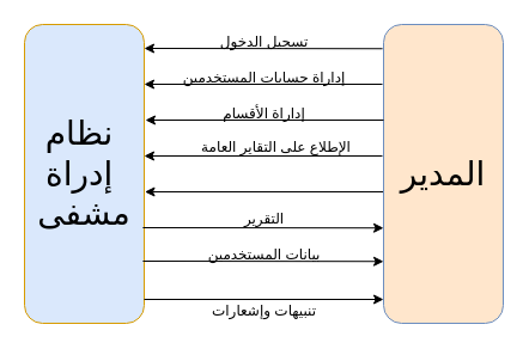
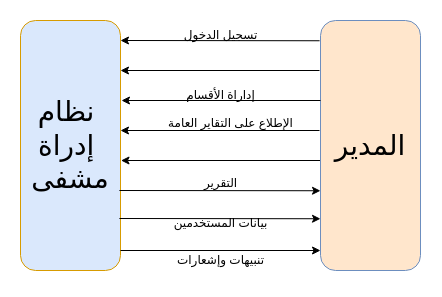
  <mxCell id="0" />
  <mxCell id="1" parent="0" />
  <mxCell id="2" value="&lt;span style=&quot;font-size: 28px;&quot;&gt;المدير&lt;/span&gt;" style="rounded=1;whiteSpace=wrap;html=1;fillColor=#ffe6cc;strokeColor=#6c8ebf;" parent="1" vertex="1"><mxGeometry x="320" y="20" width="100" height="250" as="geometry" /></mxCell>
  <mxCell id="3" value="&lt;font style=&quot;font-size: 28px;&quot;&gt;نظام&amp;nbsp;&lt;br&gt;إدراة&amp;nbsp;&lt;br&gt;مشفى&lt;/font&gt;" style="rounded=1;whiteSpace=wrap;html=1;fillColor=#dae8fc;strokeColor=#d79b00;" parent="1" vertex="1"><mxGeometry x="20" y="20" width="100" height="250" as="geometry" /></mxCell>
  <mxCell id="4" value="" style="endArrow=classic;html=1;rounded=0;exitX=-0.009;exitY=0.121;exitDx=0;exitDy=0;exitPerimeter=0;" parent="1" edge="1"><mxGeometry width="50" height="50" relative="1" as="geometry"><mxPoint x="319.1" y="40.25" as="sourcePoint" /><mxPoint x="120" y="40" as="targetPoint" /></mxGeometry></mxCell>
  <mxCell id="5" value="" style="endArrow=classic;html=1;rounded=0;exitX=-0.009;exitY=0.121;exitDx=0;exitDy=0;exitPerimeter=0;" parent="1" edge="1"><mxGeometry width="50" height="50" relative="1" as="geometry"><mxPoint x="319" y="70" as="sourcePoint" /><mxPoint x="120" y="70" as="targetPoint" /></mxGeometry></mxCell>
  <mxCell id="6" value="" style="endArrow=classic;html=1;rounded=0;exitX=-0.009;exitY=0.121;exitDx=0;exitDy=0;exitPerimeter=0;" parent="1" edge="1"><mxGeometry width="50" height="50" relative="1" as="geometry"><mxPoint x="319" y="130" as="sourcePoint" /><mxPoint x="120" y="130" as="targetPoint" /></mxGeometry></mxCell>
  <mxCell id="7" value="تسجيل الدخول" style="text;html=1;align=center;verticalAlign=middle;resizable=0;points=[];autosize=1;strokeColor=none;fillColor=none;" parent="1" vertex="1"><mxGeometry x="180" y="20" width="80" height="30" as="geometry" /></mxCell>
- <mxCell id="8" value="إداراة حسابات المستخدمين" style="text;html=1;align=center;verticalAlign=middle;resizable=0;points=[];autosize=1;strokeColor=none;fillColor=none;" parent="1" vertex="1"><mxGeometry x="160" y="50" width="120" height="30" as="geometry" /></mxCell>
  <mxCell id="9" value="إداراة الأقسام" style="text;html=1;align=center;verticalAlign=middle;resizable=0;points=[];autosize=1;strokeColor=none;fillColor=none;" parent="1" vertex="1"><mxGeometry x="185" y="80" width="70" height="30" as="geometry" /></mxCell>
  <mxCell id="10" value="" style="endArrow=classic;html=1;rounded=0;exitX=0.997;exitY=0.521;exitDx=0;exitDy=0;exitPerimeter=0;" parent="1" edge="1"><mxGeometry width="50" height="50" relative="1" as="geometry"><mxPoint x="120" y="250" as="sourcePoint" /><mxPoint x="320" y="250" as="targetPoint" /></mxGeometry></mxCell>
  <mxCell id="11" value="" style="endArrow=classic;html=1;rounded=0;exitX=0.997;exitY=0.521;exitDx=0;exitDy=0;exitPerimeter=0;entryX=0.008;entryY=0.522;entryDx=0;entryDy=0;entryPerimeter=0;" parent="1" edge="1"><mxGeometry width="50" height="50" relative="1" as="geometry"><mxPoint x="118.9" y="218" as="sourcePoint" /><mxPoint x="320" y="218.25" as="targetPoint" /></mxGeometry></mxCell>
  <mxCell id="12" value="تنبيهات وإشعارات" style="text;html=1;align=center;verticalAlign=middle;resizable=0;points=[];autosize=1;strokeColor=none;fillColor=none;" parent="1" vertex="1"><mxGeometry x="175" y="245" width="90" height="30" as="geometry" /></mxCell>
  <mxCell id="13" value="التقرير" style="text;html=1;align=center;verticalAlign=middle;resizable=0;points=[];autosize=1;strokeColor=none;fillColor=none;" parent="1" vertex="1"><mxGeometry x="195" y="168" width="50" height="30" as="geometry" /></mxCell>
  <mxCell id="14" value="" style="endArrow=classic;html=1;rounded=0;exitX=0.997;exitY=0.521;exitDx=0;exitDy=0;exitPerimeter=0;entryX=0.008;entryY=0.522;entryDx=0;entryDy=0;entryPerimeter=0;" parent="1" edge="1"><mxGeometry width="50" height="50" relative="1" as="geometry"><mxPoint x="118.9" y="190" as="sourcePoint" /><mxPoint x="320" y="190.25" as="targetPoint" /></mxGeometry></mxCell>
- <mxCell id="15" value="بيانات المستخدمين" style="text;html=1;align=center;verticalAlign=middle;resizable=0;points=[];autosize=1;strokeColor=none;fillColor=none;" parent="1" vertex="1"><mxGeometry x="175" y="198" width="90" height="30" as="geometry" /></mxCell>
+ <mxCell id="15" value="بيانات المستخدمين" style="text;html=1;align=center;verticalAlign=middle;resizable=0;points=[];autosize=1;strokeColor=none;fillColor=none;" parent="1" vertex="1"><mxGeometry x="175" y="208" width="90" height="30" as="geometry" /></mxCell>
  <mxCell id="16" value="" style="endArrow=classic;html=1;rounded=0;exitX=-0.009;exitY=0.121;exitDx=0;exitDy=0;exitPerimeter=0;" edge="1" parent="1"><mxGeometry width="50" height="50" relative="1" as="geometry"><mxPoint x="319.5" y="160" as="sourcePoint" /><mxPoint x="120.5" y="160" as="targetPoint" /></mxGeometry></mxCell>
  <mxCell id="17" value="" style="endArrow=classic;html=1;rounded=0;exitX=-0.009;exitY=0.121;exitDx=0;exitDy=0;exitPerimeter=0;" edge="1" parent="1"><mxGeometry width="50" height="50" relative="1" as="geometry"><mxPoint x="320" y="100" as="sourcePoint" /><mxPoint x="121" y="100" as="targetPoint" /></mxGeometry></mxCell>
  <mxCell id="18" value="الإطلاع على التقاير العامة" style="text;html=1;align=center;verticalAlign=middle;resizable=0;points=[];autosize=1;strokeColor=none;fillColor=none;" vertex="1" parent="1"><mxGeometry x="170" y="108" width="120" height="30" as="geometry" /></mxCell>
